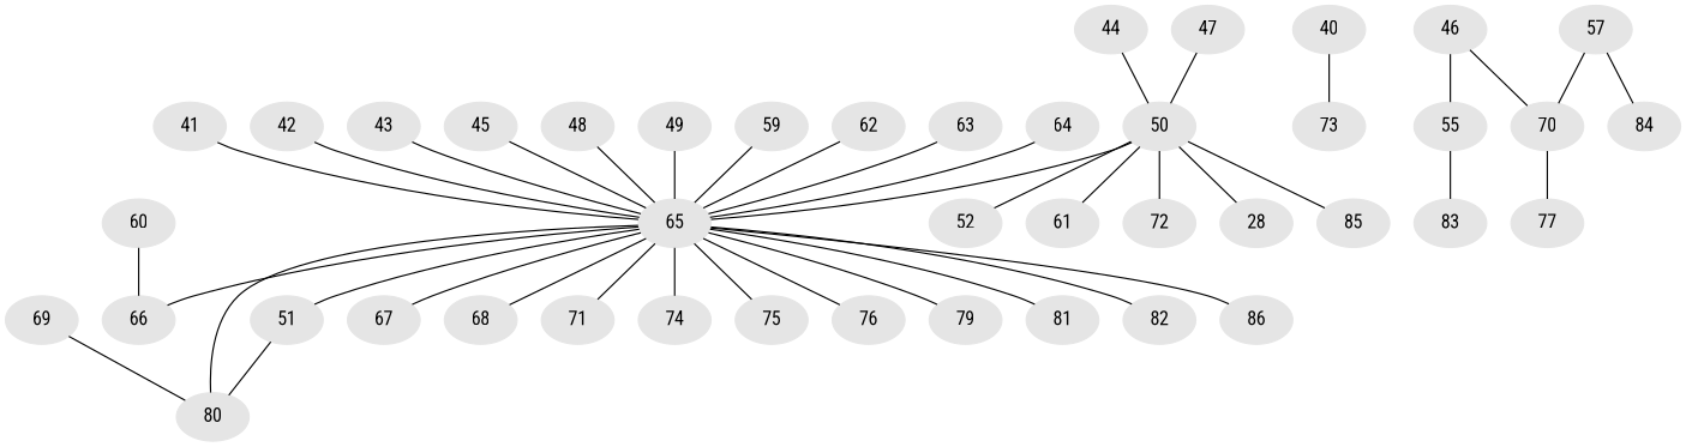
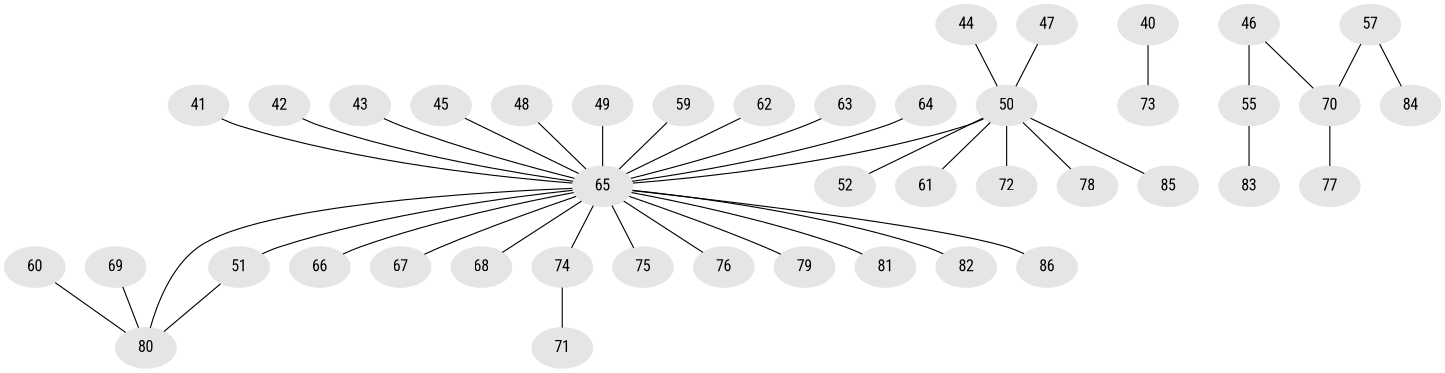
  graph {
    fontname="Roboto Condensed"
    node [color=gray90 fontname="Roboto Condensed" style=filled]
    edge [fontname="Roboto Condensed"]
    50 [super="+39+35+38"]
    65 [super="+54+29+36+53+58+56"]
    52
    61
    72
-   78 [label=28]
+   78
    85
    40
    73
    80 [super="+3+15+21+34+31+37"]
    51
    66
    67
    68
    71
    74
    75
    76
    79
    81
    82
    86
    41
    42
    43
    44
    45
    46
    55
    70 [super="+16"]
    83
    77
    47
    48
    49
    57 [super="+33"]
    84
    59
    60
    62
    63
    64
    69
    50 -- 65
    50 -- 52
    50 -- 61
    50 -- 72
    50 -- 78
    50 -- 85
    65 -- 80
    65 -- 51
    65 -- 66
    65 -- 67
    65 -- 68
-   65 -- 71
+   74 -- 71
    65 -- 74
    65 -- 75
    65 -- 76
    65 -- 79
    65 -- 81
    65 -- 82
    65 -- 86
    40 -- 73
    51 -- 80
    41 -- 65
    42 -- 65
    43 -- 65
    44 -- 50
    45 -- 65
    46 -- 55
    46 -- 70
    55 -- 83
    70 -- 77
    47 -- 50
    48 -- 65
    49 -- 65
    57 -- 70
    57 -- 84
    59 -- 65
-   60 -- 66
+   60 -- 80
    62 -- 65
    63 -- 65
    64 -- 65
    69 -- 80
  }
